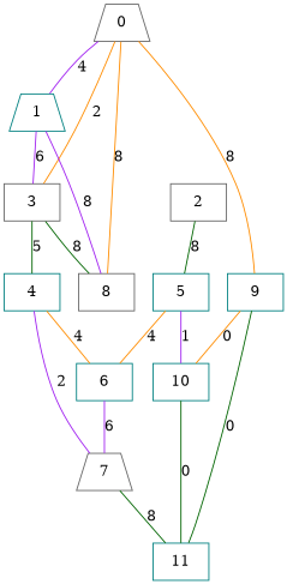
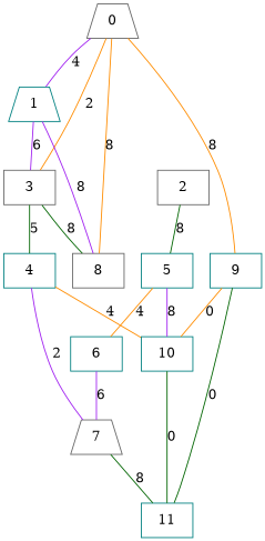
  graph {
    node [color=teal shape=box weight=1]
    edge [color=purple]
    0 [color=gray40 shape=trapezium]
    1 [shape=trapezium]
    3 [color=gray40 weight=2]
    8 [color=gray40 weight=4]
    9 [weight=3]
    4
    10 [weight=3]
    11 [weight=3]
    2 [color=gray40]
    5
    6
    7 [color=gray40 shape=trapezium]
    0 -- 1 [label=4]
    0 -- 3 [color=darkorange label=2]
    0 -- 8 [color=darkorange label=8]
    0 -- 9 [color=darkorange label=8]
    1 -- 3 [label=6]
    1 -- 8 [label=8]
    3 -- 8 [color=darkgreen label=8]
    3 -- 4 [color=darkgreen label=5]
    9 -- 10 [color=darkorange label=0]
    9 -- 11 [color=darkgreen label=0]
-   4 -- 6 [color=darkorange label=4]
+   4 -- 10 [color=darkorange label=4]
    4 -- 7 [label=2]
    10 -- 11 [color=darkgreen label=0]
    2 -- 5 [color=darkgreen label=8]
-   5 -- 10 [label=1]
+   5 -- 10 [label=8]
    5 -- 6 [color=darkorange label=4]
    6 -- 7 [label=6]
    7 -- 11 [color=darkgreen label=8]
  }
